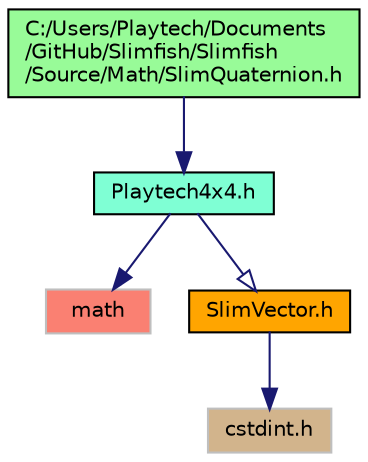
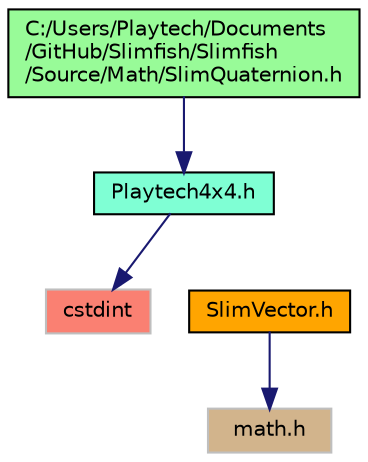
  digraph {
    node [color=black fontname=Helvetica fontsize=10 shape=record style=filled]
    edge [arrowhead=normal color=midnightblue fontname=Helvetica fontsize=10 labelfontname=Helvetica labelfontsize=10 style=solid]
    n1 [fillcolor=palegreen fontcolor=black height=0.2 label="C:/Users/Playtech/Documents\l/GitHub/Slimfish/Slimfish\l/Source/Math/SlimQuaternion.h" width=0.4]
    n2 [fillcolor=aquamarine height=0.2 label="Playtech4x4.h" width=0.4]
-   n3 [color=grey75 fillcolor=salmon height=0.2 label=math width=0.4]
+   n3 [color=grey75 fillcolor=salmon height=0.2 label=cstdint width=0.4]
    n4 [fillcolor=orange height=0.2 label="SlimVector.h" width=0.4]
-   n5 [color=grey75 fillcolor=tan height=0.2 label="cstdint.h" width=0.4]
+   n5 [color=grey75 fillcolor=tan height=0.2 label="math.h" width=0.4]
    n1 -> n2
    n2 -> n3
-   n2 -> n4 [arrowhead=onormal]
    n4 -> n5
  }
